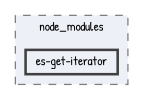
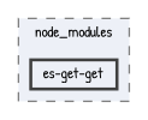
  digraph {
    compound=true
    fontname="Patrick Hand"
-   n1 [color=grey25 fillcolor="#edf0f7" fontname="Patrick Hand" fontsize=10 height=0.2 label="es-get-iterator" shape=box style="filled,bold" width=0.4]
+   n1 [color=grey25 fillcolor="#edf0f7" fontname="Patrick Hand" fontsize=10 height=0.2 label="es-get-get" shape=box style="filled,bold" width=0.4]
    subgraph cluster_1 {
      bgcolor="#edf0f7"
      fontsize=10
      label=node_modules
      pencolor=grey50
      style="filled,dashed"
      n1
    }
  }
